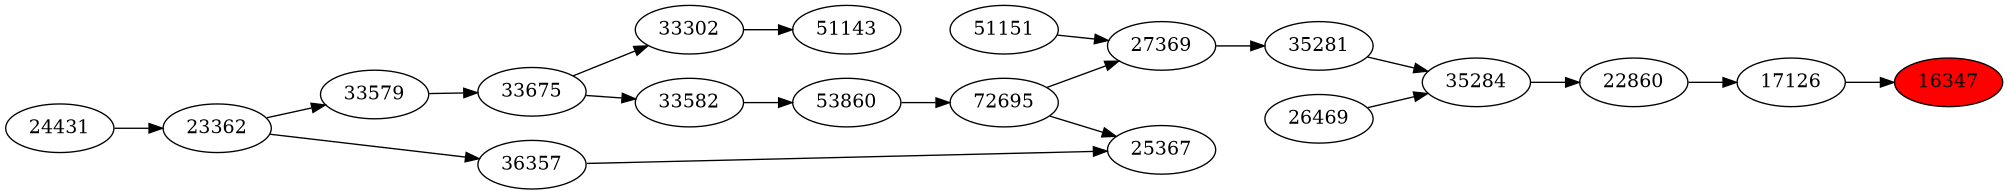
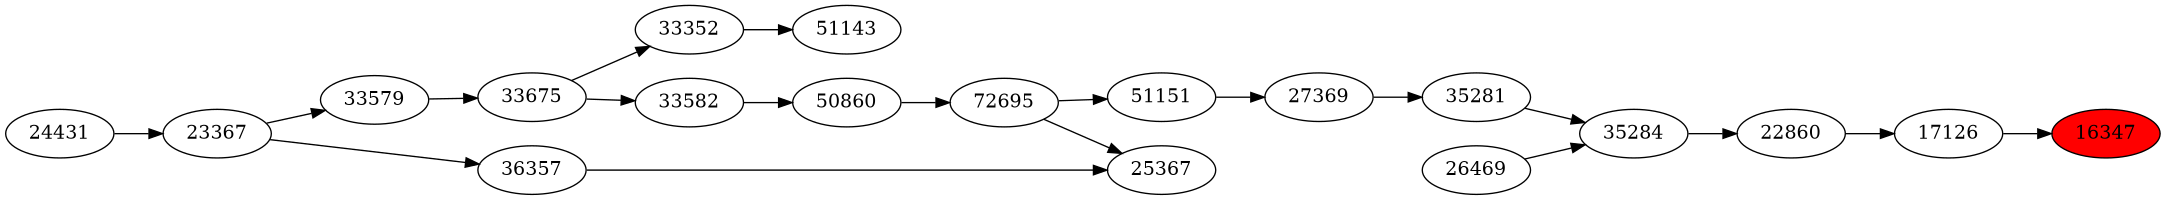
  strict digraph {
    rankdir=LR
    n1 [fillcolor=red label=16347 style=filled]
    n2 [label=17126]
    n3 [label=22860]
    n4 [label=35284]
    n5 [label=35281]
    n6 [label=26469]
    n7 [label=27369]
    n8 [label=51143]
    n9 [label=51151]
-   n10 [label=33302]
+   n10 [label=33352]
    n11 [label=72695]
    n12 [label=25367]
    n13 [label=33675]
    n14 [label=33582]
-   n15 [label=53860]
+   n15 [label=50860]
    n16 [label=33579]
    n17 [label=36357]
-   n18 [label=23362]
+   n18 [label=23367]
    n19 [label=24431]
    n2 -> n1
    n3 -> n2
    n4 -> n3
    n5 -> n4
    n6 -> n4
    n7 -> n5
    n9 -> n7
    n10 -> n8
-   n11 -> n7
+   n11 -> n9
    n11 -> n12
    n13 -> n10
    n13 -> n14
    n14 -> n15
    n15 -> n11
    n16 -> n13
    n17 -> n12
    n18 -> n16
    n18 -> n17
    n19 -> n18
  }
